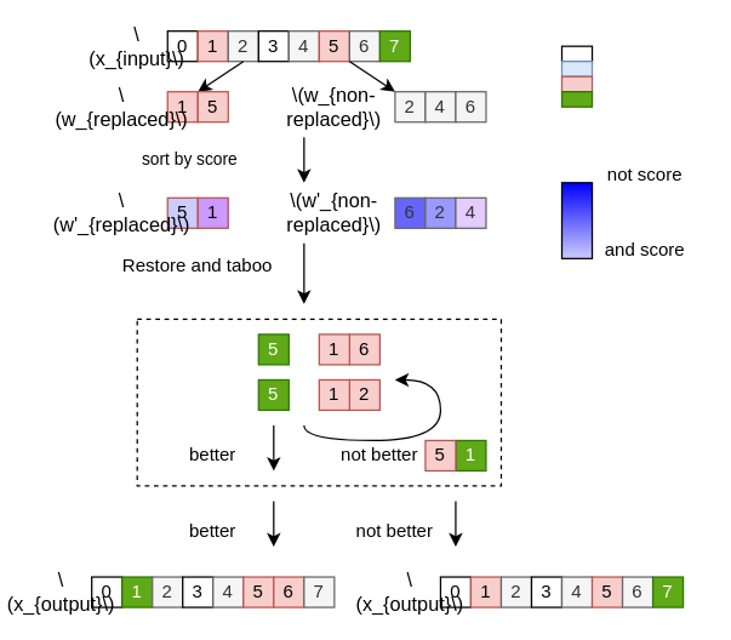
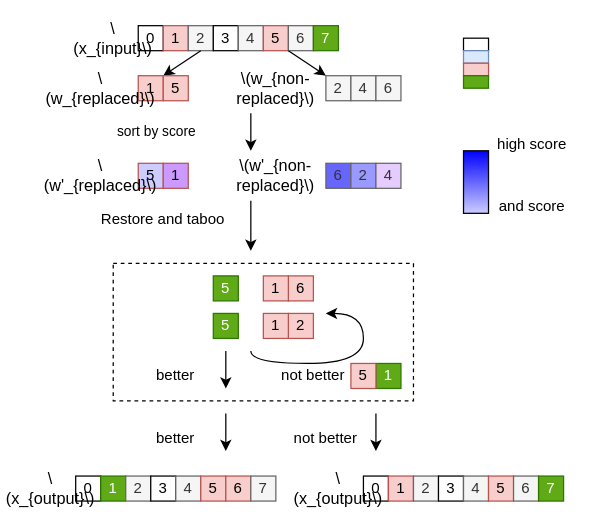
  <mxCell id="0" />
  <mxCell id="1" parent="0" />
  <mxCell id="2" value="" style="rounded=0;whiteSpace=wrap;html=1;fillColor=none;dashed=1;" vertex="1" parent="1"><mxGeometry x="90" y="210" width="240" height="110" as="geometry" /></mxCell>
  <mxCell id="3" value="0" style="rounded=0;whiteSpace=wrap;html=1;" vertex="1" parent="1"><mxGeometry x="110" y="20" width="20" height="20" as="geometry" /></mxCell>
  <mxCell id="4" value="1" style="rounded=0;whiteSpace=wrap;html=1;fillColor=#f8cecc;strokeColor=#b85450;" vertex="1" parent="1"><mxGeometry x="130" y="20" width="20" height="20" as="geometry" /></mxCell>
  <mxCell id="5" value="2" style="rounded=0;whiteSpace=wrap;html=1;fillColor=#f5f5f5;strokeColor=#666666;fontColor=#333333;" vertex="1" parent="1"><mxGeometry x="150" y="20" width="20" height="20" as="geometry" /></mxCell>
  <mxCell id="6" value="3" style="rounded=0;whiteSpace=wrap;html=1;" vertex="1" parent="1"><mxGeometry x="170" y="20" width="20" height="20" as="geometry" /></mxCell>
  <mxCell id="7" value="4" style="rounded=0;whiteSpace=wrap;html=1;fillColor=#f5f5f5;strokeColor=#666666;fontColor=#333333;" vertex="1" parent="1"><mxGeometry x="190" y="20" width="20" height="20" as="geometry" /></mxCell>
  <mxCell id="8" value="5" style="rounded=0;whiteSpace=wrap;html=1;fillColor=#f8cecc;strokeColor=#b85450;" vertex="1" parent="1"><mxGeometry x="210" y="20" width="20" height="20" as="geometry" /></mxCell>
  <mxCell id="9" value="6" style="rounded=0;whiteSpace=wrap;html=1;fillColor=#f5f5f5;strokeColor=#666666;fontColor=#333333;" vertex="1" parent="1"><mxGeometry x="230" y="20" width="20" height="20" as="geometry" /></mxCell>
  <mxCell id="10" value="7" style="rounded=0;whiteSpace=wrap;html=1;fillColor=#60a917;strokeColor=#2D7600;fontColor=#ffffff;" vertex="1" parent="1"><mxGeometry x="250" y="20" width="20" height="20" as="geometry" /></mxCell>
  <mxCell id="11" value="&lt;font style=&quot;font-size: 13px&quot;&gt;\(x_{input}\)&lt;/font&gt;" style="text;html=1;strokeColor=none;fillColor=none;align=center;verticalAlign=middle;whiteSpace=wrap;rounded=0;" vertex="1" parent="1"><mxGeometry x="70" y="20" width="40" height="20" as="geometry" /></mxCell>
  <mxCell id="12" value="" style="endArrow=classic;html=1;" edge="1" parent="1"><mxGeometry width="50" height="50" relative="1" as="geometry"><mxPoint x="160" y="40" as="sourcePoint" /><mxPoint x="130" y="60" as="targetPoint" /></mxGeometry></mxCell>
  <mxCell id="13" value="1" style="rounded=0;whiteSpace=wrap;html=1;fillColor=#f8cecc;strokeColor=#b85450;" vertex="1" parent="1"><mxGeometry x="110" y="60" width="20" height="20" as="geometry" /></mxCell>
  <mxCell id="14" value="5" style="rounded=0;whiteSpace=wrap;html=1;fillColor=#f8cecc;strokeColor=#b85450;" vertex="1" parent="1"><mxGeometry x="130" y="60" width="20" height="20" as="geometry" /></mxCell>
  <mxCell id="15" value="2" style="rounded=0;whiteSpace=wrap;html=1;fillColor=#f5f5f5;strokeColor=#666666;fontColor=#333333;" vertex="1" parent="1"><mxGeometry x="260" y="60" width="20" height="20" as="geometry" /></mxCell>
  <mxCell id="16" value="4" style="rounded=0;whiteSpace=wrap;html=1;fillColor=#f5f5f5;strokeColor=#666666;fontColor=#333333;" vertex="1" parent="1"><mxGeometry x="280" y="60" width="20" height="20" as="geometry" /></mxCell>
  <mxCell id="17" value="6" style="rounded=0;whiteSpace=wrap;html=1;fillColor=#f5f5f5;strokeColor=#666666;fontColor=#333333;" vertex="1" parent="1"><mxGeometry x="300" y="60" width="20" height="20" as="geometry" /></mxCell>
  <mxCell id="18" value="&lt;font style=&quot;font-size: 13px&quot;&gt;\(w_{replaced}\)&lt;/font&gt;" style="text;html=1;strokeColor=none;fillColor=none;align=center;verticalAlign=middle;whiteSpace=wrap;rounded=0;" vertex="1" parent="1"><mxGeometry x="60" y="60" width="40" height="20" as="geometry" /></mxCell>
  <mxCell id="19" value="&lt;font style=&quot;font-size: 13px&quot;&gt;\(w_{non-replaced}\)&lt;/font&gt;" style="text;html=1;strokeColor=none;fillColor=none;align=center;verticalAlign=middle;whiteSpace=wrap;rounded=0;" vertex="1" parent="1"><mxGeometry x="180" y="60" width="80" height="20" as="geometry" /></mxCell>
  <mxCell id="20" value="" style="endArrow=classic;html=1;" edge="1" parent="1"><mxGeometry width="50" height="50" relative="1" as="geometry"><mxPoint x="230" y="40" as="sourcePoint" /><mxPoint x="260" y="60" as="targetPoint" /></mxGeometry></mxCell>
  <mxCell id="21" value="" style="endArrow=classic;html=1;" edge="1" parent="1"><mxGeometry width="50" height="50" relative="1" as="geometry"><mxPoint x="200" y="90" as="sourcePoint" /><mxPoint x="200" y="120" as="targetPoint" /></mxGeometry></mxCell>
  <mxCell id="22" value="&lt;font style=&quot;font-size: 11px&quot;&gt;sort by score&lt;/font&gt;" style="text;html=1;strokeColor=none;fillColor=none;align=center;verticalAlign=middle;whiteSpace=wrap;rounded=0;" vertex="1" parent="1"><mxGeometry x="80" y="100" width="90" height="10" as="geometry" /></mxCell>
  <mxCell id="23" value="5" style="rounded=0;whiteSpace=wrap;html=1;strokeColor=#b85450;fillColor=#CCCCFF;" vertex="1" parent="1"><mxGeometry x="110" y="130" width="20" height="20" as="geometry" /></mxCell>
  <mxCell id="24" value="1" style="rounded=0;whiteSpace=wrap;html=1;strokeColor=#b85450;fillColor=#CC99FF;" vertex="1" parent="1"><mxGeometry x="130" y="130" width="20" height="20" as="geometry" /></mxCell>
  <mxCell id="25" value="6" style="rounded=0;whiteSpace=wrap;html=1;strokeColor=#666666;fontColor=#333333;fillColor=#6666FF;" vertex="1" parent="1"><mxGeometry x="260" y="130" width="20" height="20" as="geometry" /></mxCell>
  <mxCell id="26" value="2" style="rounded=0;whiteSpace=wrap;html=1;strokeColor=#666666;fontColor=#333333;fillColor=#9999FF;" vertex="1" parent="1"><mxGeometry x="280" y="130" width="20" height="20" as="geometry" /></mxCell>
  <mxCell id="27" value="4" style="rounded=0;whiteSpace=wrap;html=1;strokeColor=#666666;fontColor=#333333;fillColor=#E5CCFF;" vertex="1" parent="1"><mxGeometry x="300" y="130" width="20" height="20" as="geometry" /></mxCell>
  <mxCell id="28" value="&lt;font style=&quot;font-size: 13px&quot;&gt;\(w'_{replaced}\)&lt;/font&gt;" style="text;html=1;strokeColor=none;fillColor=none;align=center;verticalAlign=middle;whiteSpace=wrap;rounded=0;" vertex="1" parent="1"><mxGeometry x="60" y="130" width="40" height="20" as="geometry" /></mxCell>
  <mxCell id="29" value="&lt;font style=&quot;font-size: 13px&quot;&gt;\(w'_{non-replaced}\)&lt;/font&gt;" style="text;html=1;strokeColor=none;fillColor=none;align=center;verticalAlign=middle;whiteSpace=wrap;rounded=0;" vertex="1" parent="1"><mxGeometry x="180" y="130" width="80" height="20" as="geometry" /></mxCell>
  <mxCell id="30" value="5" style="rounded=0;whiteSpace=wrap;html=1;strokeColor=#2D7600;fillColor=#60a917;fontColor=#ffffff;" vertex="1" parent="1"><mxGeometry x="170" y="220" width="20" height="20" as="geometry" /></mxCell>
  <mxCell id="31" value="6" style="rounded=0;whiteSpace=wrap;html=1;strokeColor=#b85450;fillColor=#f8cecc;" vertex="1" parent="1"><mxGeometry x="230" y="220" width="20" height="20" as="geometry" /></mxCell>
  <mxCell id="32" value="" style="endArrow=classic;html=1;" edge="1" parent="1"><mxGeometry width="50" height="50" relative="1" as="geometry"><mxPoint x="180" y="280" as="sourcePoint" /><mxPoint x="180" y="310" as="targetPoint" /></mxGeometry></mxCell>
  <mxCell id="33" value="" style="endArrow=classic;html=1;" edge="1" parent="1"><mxGeometry width="50" height="50" relative="1" as="geometry"><mxPoint x="300" y="330" as="sourcePoint" /><mxPoint x="300" y="360" as="targetPoint" /></mxGeometry></mxCell>
  <mxCell id="34" value="not better" style="text;html=1;strokeColor=none;fillColor=none;align=center;verticalAlign=middle;whiteSpace=wrap;rounded=0;" vertex="1" parent="1"><mxGeometry x="220" y="290" width="60" height="20" as="geometry" /></mxCell>
  <mxCell id="35" value="better" style="text;html=1;strokeColor=none;fillColor=none;align=center;verticalAlign=middle;whiteSpace=wrap;rounded=0;" vertex="1" parent="1"><mxGeometry x="120" y="340" width="40" height="20" as="geometry" /></mxCell>
  <mxCell id="36" value="0" style="rounded=0;whiteSpace=wrap;html=1;" vertex="1" parent="1"><mxGeometry x="290" y="380" width="20" height="20" as="geometry" /></mxCell>
  <mxCell id="37" value="1" style="rounded=0;whiteSpace=wrap;html=1;fillColor=#f8cecc;strokeColor=#b85450;" vertex="1" parent="1"><mxGeometry x="310" y="380" width="20" height="20" as="geometry" /></mxCell>
  <mxCell id="38" value="2" style="rounded=0;whiteSpace=wrap;html=1;fillColor=#f5f5f5;strokeColor=#666666;fontColor=#333333;" vertex="1" parent="1"><mxGeometry x="330" y="380" width="20" height="20" as="geometry" /></mxCell>
  <mxCell id="39" value="3" style="rounded=0;whiteSpace=wrap;html=1;" vertex="1" parent="1"><mxGeometry x="350" y="380" width="20" height="20" as="geometry" /></mxCell>
  <mxCell id="40" value="4" style="rounded=0;whiteSpace=wrap;html=1;fillColor=#f5f5f5;strokeColor=#666666;fontColor=#333333;" vertex="1" parent="1"><mxGeometry x="370" y="380" width="20" height="20" as="geometry" /></mxCell>
  <mxCell id="41" value="5" style="rounded=0;whiteSpace=wrap;html=1;fillColor=#f8cecc;strokeColor=#b85450;" vertex="1" parent="1"><mxGeometry x="390" y="380" width="20" height="20" as="geometry" /></mxCell>
  <mxCell id="42" value="6" style="rounded=0;whiteSpace=wrap;html=1;fillColor=#f5f5f5;strokeColor=#666666;fontColor=#333333;" vertex="1" parent="1"><mxGeometry x="410" y="380" width="20" height="20" as="geometry" /></mxCell>
  <mxCell id="43" value="7" style="rounded=0;whiteSpace=wrap;html=1;fillColor=#60a917;strokeColor=#2D7600;fontColor=#ffffff;" vertex="1" parent="1"><mxGeometry x="430" y="380" width="20" height="20" as="geometry" /></mxCell>
  <mxCell id="44" value="&lt;font style=&quot;font-size: 13px&quot;&gt;\(x_{output}\)&lt;/font&gt;" style="text;html=1;strokeColor=none;fillColor=none;align=center;verticalAlign=middle;whiteSpace=wrap;rounded=0;" vertex="1" parent="1"><mxGeometry x="250" y="380" width="40" height="20" as="geometry" /></mxCell>
  <mxCell id="45" value="0" style="rounded=0;whiteSpace=wrap;html=1;" vertex="1" parent="1"><mxGeometry x="60" y="380" width="20" height="20" as="geometry" /></mxCell>
  <mxCell id="46" value="1" style="rounded=0;whiteSpace=wrap;html=1;fillColor=#60a917;strokeColor=#2D7600;fontColor=#ffffff;" vertex="1" parent="1"><mxGeometry x="80" y="380" width="20" height="20" as="geometry" /></mxCell>
  <mxCell id="47" value="2" style="rounded=0;whiteSpace=wrap;html=1;fillColor=#f5f5f5;strokeColor=#666666;fontColor=#333333;" vertex="1" parent="1"><mxGeometry x="100" y="380" width="20" height="20" as="geometry" /></mxCell>
  <mxCell id="48" value="3" style="rounded=0;whiteSpace=wrap;html=1;" vertex="1" parent="1"><mxGeometry x="120" y="380" width="20" height="20" as="geometry" /></mxCell>
  <mxCell id="49" value="4" style="rounded=0;whiteSpace=wrap;html=1;fillColor=#f5f5f5;strokeColor=#666666;fontColor=#333333;" vertex="1" parent="1"><mxGeometry x="140" y="380" width="20" height="20" as="geometry" /></mxCell>
  <mxCell id="50" value="5" style="rounded=0;whiteSpace=wrap;html=1;fillColor=#f8cecc;strokeColor=#b85450;" vertex="1" parent="1"><mxGeometry x="160" y="380" width="20" height="20" as="geometry" /></mxCell>
  <mxCell id="51" value="6" style="rounded=0;whiteSpace=wrap;html=1;fillColor=#f8cecc;strokeColor=#b85450;" vertex="1" parent="1"><mxGeometry x="180" y="380" width="20" height="20" as="geometry" /></mxCell>
  <mxCell id="52" value="7" style="rounded=0;whiteSpace=wrap;html=1;fillColor=#f5f5f5;strokeColor=#666666;fontColor=#333333;" vertex="1" parent="1"><mxGeometry x="200" y="380" width="20" height="20" as="geometry" /></mxCell>
  <mxCell id="53" value="&lt;font style=&quot;font-size: 13px&quot;&gt;\(x_{output}\)&lt;/font&gt;" style="text;html=1;strokeColor=none;fillColor=none;align=center;verticalAlign=middle;whiteSpace=wrap;rounded=0;" vertex="1" parent="1"><mxGeometry x="20" y="380" width="40" height="20" as="geometry" /></mxCell>
  <mxCell id="54" value="Restore and taboo" style="text;html=1;strokeColor=none;fillColor=none;align=center;verticalAlign=middle;whiteSpace=wrap;rounded=0;dashed=1;" vertex="1" parent="1"><mxGeometry x="70" y="170" width="120" height="10" as="geometry" /></mxCell>
  <mxCell id="55" value="" style="endArrow=classic;html=1;" edge="1" parent="1"><mxGeometry width="50" height="50" relative="1" as="geometry"><mxPoint x="200" y="160" as="sourcePoint" /><mxPoint x="200" y="200" as="targetPoint" /></mxGeometry></mxCell>
  <mxCell id="56" value="1" style="rounded=0;whiteSpace=wrap;html=1;strokeColor=#b85450;fillColor=#f8cecc;" vertex="1" parent="1"><mxGeometry x="210" y="220" width="20" height="20" as="geometry" /></mxCell>
  <mxCell id="57" value="5" style="rounded=0;whiteSpace=wrap;html=1;strokeColor=#2D7600;fillColor=#60a917;fontColor=#ffffff;" vertex="1" parent="1"><mxGeometry x="170" y="250" width="20" height="20" as="geometry" /></mxCell>
  <mxCell id="58" value="2" style="rounded=0;whiteSpace=wrap;html=1;strokeColor=#b85450;fillColor=#f8cecc;" vertex="1" parent="1"><mxGeometry x="230" y="250" width="20" height="20" as="geometry" /></mxCell>
  <mxCell id="59" value="1" style="rounded=0;whiteSpace=wrap;html=1;strokeColor=#b85450;fillColor=#f8cecc;" vertex="1" parent="1"><mxGeometry x="210" y="250" width="20" height="20" as="geometry" /></mxCell>
  <mxCell id="60" value="" style="endArrow=classic;html=1;edgeStyle=orthogonalEdgeStyle;curved=1;" edge="1" parent="1"><mxGeometry width="50" height="50" relative="1" as="geometry"><mxPoint x="200" y="280" as="sourcePoint" /><mxPoint x="260" y="250" as="targetPoint" /><Array as="points"><mxPoint x="290" y="290" /><mxPoint x="290" y="250" /></Array></mxGeometry></mxCell>
  <mxCell id="61" value="1" style="rounded=0;whiteSpace=wrap;html=1;fillColor=#60a917;strokeColor=#2D7600;fontColor=#ffffff;" vertex="1" parent="1"><mxGeometry x="300" y="290" width="20" height="20" as="geometry" /></mxCell>
  <mxCell id="62" value="5" style="rounded=0;whiteSpace=wrap;html=1;strokeColor=#b85450;fillColor=#f8cecc;" vertex="1" parent="1"><mxGeometry x="280" y="290" width="20" height="20" as="geometry" /></mxCell>
  <mxCell id="63" value="better" style="text;html=1;strokeColor=none;fillColor=none;align=center;verticalAlign=middle;whiteSpace=wrap;rounded=0;" vertex="1" parent="1"><mxGeometry x="110" y="290" width="60" height="20" as="geometry" /></mxCell>
  <mxCell id="64" value="" style="endArrow=classic;html=1;" edge="1" parent="1"><mxGeometry width="50" height="50" relative="1" as="geometry"><mxPoint x="180" y="330" as="sourcePoint" /><mxPoint x="180" y="360" as="targetPoint" /></mxGeometry></mxCell>
  <mxCell id="65" value="not better" style="text;html=1;strokeColor=none;fillColor=none;align=center;verticalAlign=middle;whiteSpace=wrap;rounded=0;" vertex="1" parent="1"><mxGeometry x="230" y="340" width="60" height="20" as="geometry" /></mxCell>
  <mxCell id="66" value="" style="rounded=0;whiteSpace=wrap;html=1;" vertex="1" parent="1"><mxGeometry x="370" y="30" width="20" height="10" as="geometry" /></mxCell>
  <mxCell id="67" value="" style="rounded=0;whiteSpace=wrap;html=1;fillColor=#dae8fc;strokeColor=#6c8ebf;" vertex="1" parent="1"><mxGeometry x="370" y="40" width="20" height="10" as="geometry" /></mxCell>
  <mxCell id="68" value="" style="rounded=0;whiteSpace=wrap;html=1;fillColor=#f8cecc;strokeColor=#b85450;" vertex="1" parent="1"><mxGeometry x="370" y="50" width="20" height="10" as="geometry" /></mxCell>
  <mxCell id="69" value="" style="rounded=0;whiteSpace=wrap;html=1;fillColor=#60a917;strokeColor=#2D7600;fontColor=#ffffff;" vertex="1" parent="1"><mxGeometry x="370" y="60" width="20" height="10" as="geometry" /></mxCell>
  <mxCell id="70" value="" style="rounded=0;whiteSpace=wrap;html=1;fillColor=#CCCCFF;gradientDirection=north;gradientColor=#0000FF;" vertex="1" parent="1"><mxGeometry x="370" y="120" width="20" height="50" as="geometry" /></mxCell>
- <mxCell id="71" value="not score" style="text;html=1;strokeColor=none;fillColor=none;align=center;verticalAlign=middle;whiteSpace=wrap;rounded=0;" vertex="1" parent="1"><mxGeometry x="390" y="110" width="70" height="10" as="geometry" /></mxCell>
+ <mxCell id="71" value="high score" style="text;html=1;strokeColor=none;fillColor=none;align=center;verticalAlign=middle;whiteSpace=wrap;rounded=0;" vertex="1" parent="1"><mxGeometry x="390" y="110" width="70" height="10" as="geometry" /></mxCell>
  <mxCell id="72" value="and score" style="text;html=1;strokeColor=none;fillColor=none;align=center;verticalAlign=middle;whiteSpace=wrap;rounded=0;" vertex="1" parent="1"><mxGeometry x="390" y="160" width="70" height="10" as="geometry" /></mxCell>
